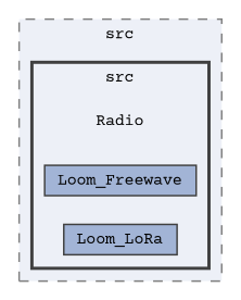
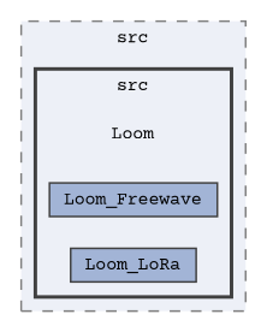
  digraph {
    compound=true
    rankdir=LR
    fontname="Courier Prime"
    node [fontname="Courier Prime" fontsize=10 shape=box color=grey25 fillcolor="#a2b4d6" style=filled]
-   n1 [height=0.2 label=Radio shape=plaintext width=0.4 color="" fillcolor="" style=""]
+   n1 [height=0.2 label=Loom shape=plaintext width=0.4 color="" fillcolor="" style=""]
    n2 [height=0.2 label=Loom_Freewave width=0.4]
    n3 [height=0.2 label=Loom_LoRa width=0.4]
    subgraph cluster_1 {
      bgcolor="#edf0f7"
      fontsize=10
      label=src
      pencolor=grey50
      style="filled,dashed"
      subgraph cluster_2 {
        bgcolor="#edf0f7"
        fontsize=10
        pencolor=grey25
        style="filled,bold"
        n1
        n2
        n3
      }
    }
  }
